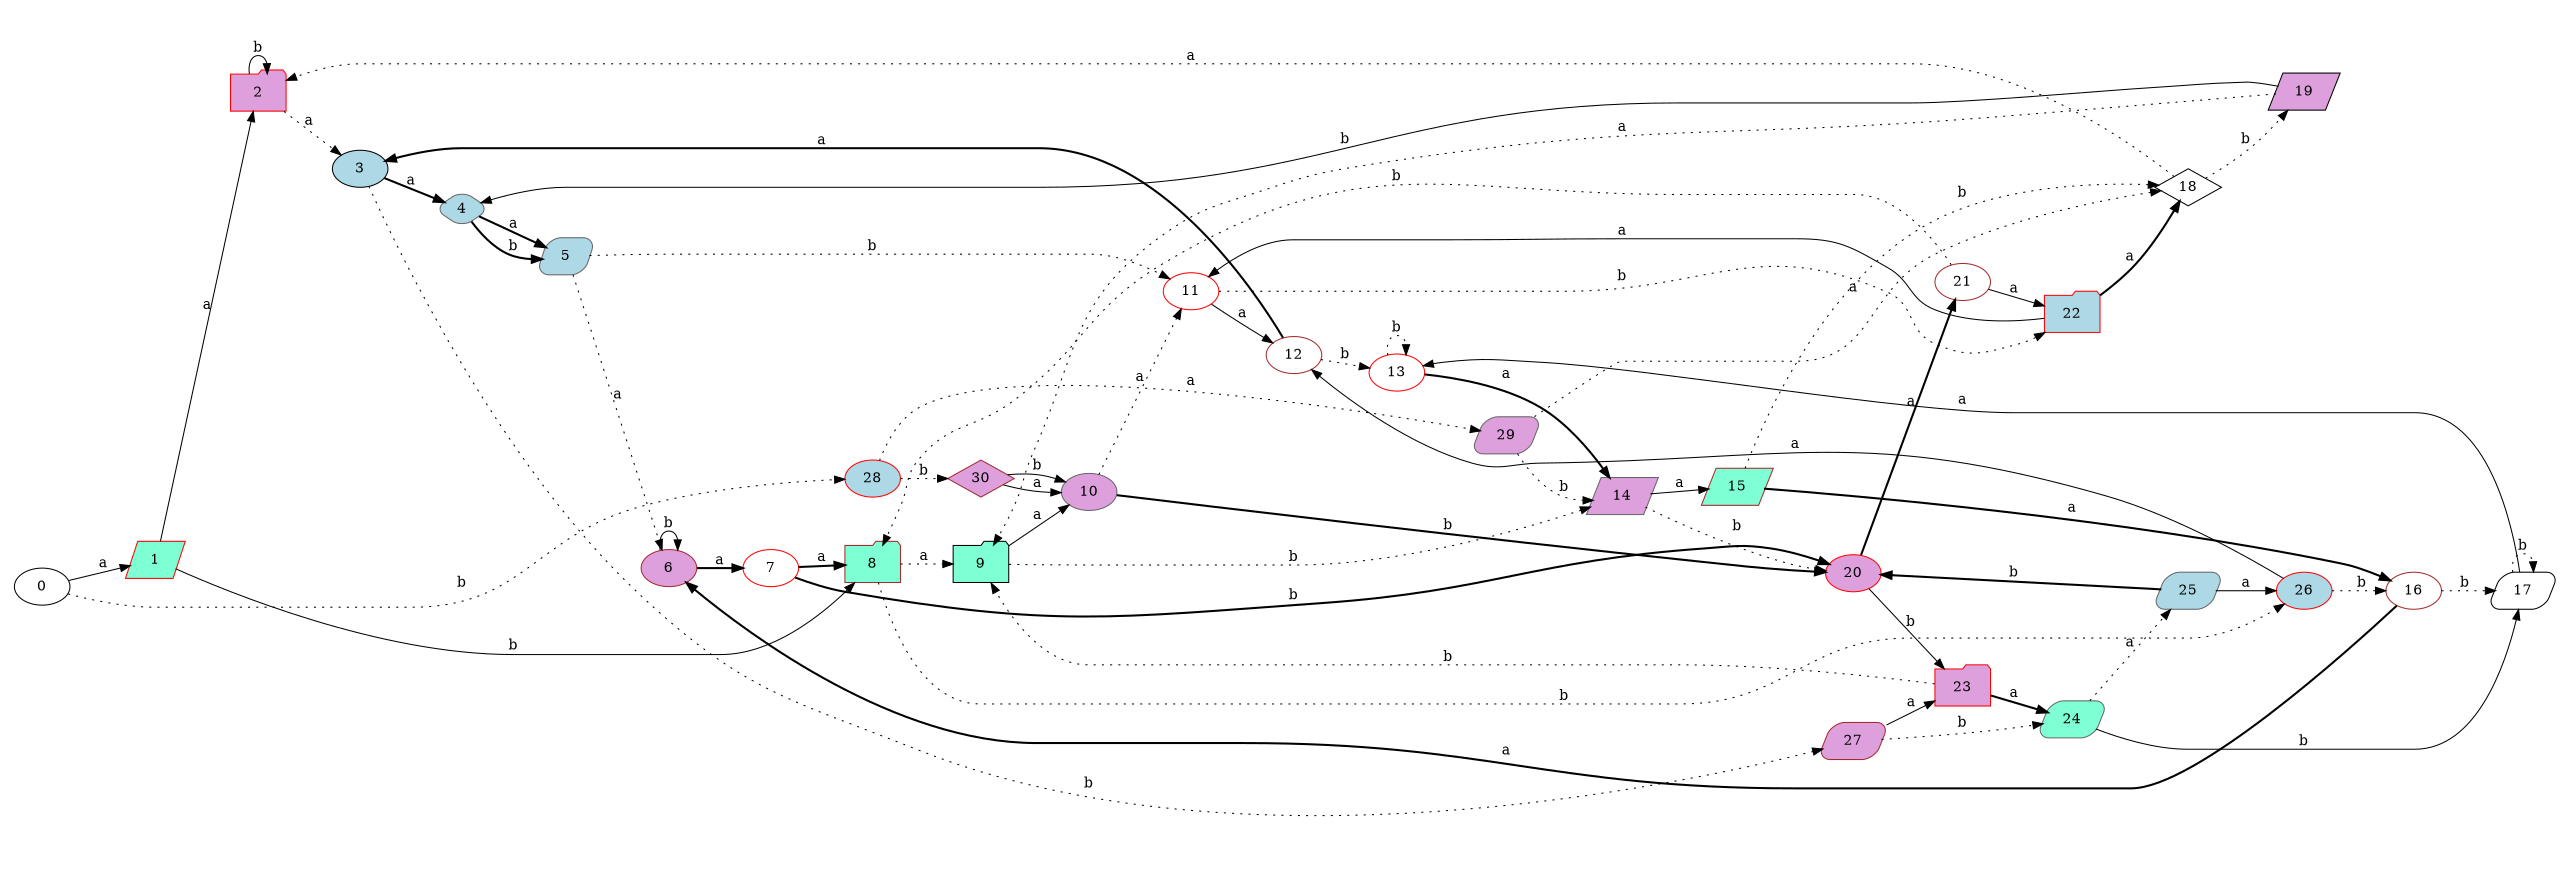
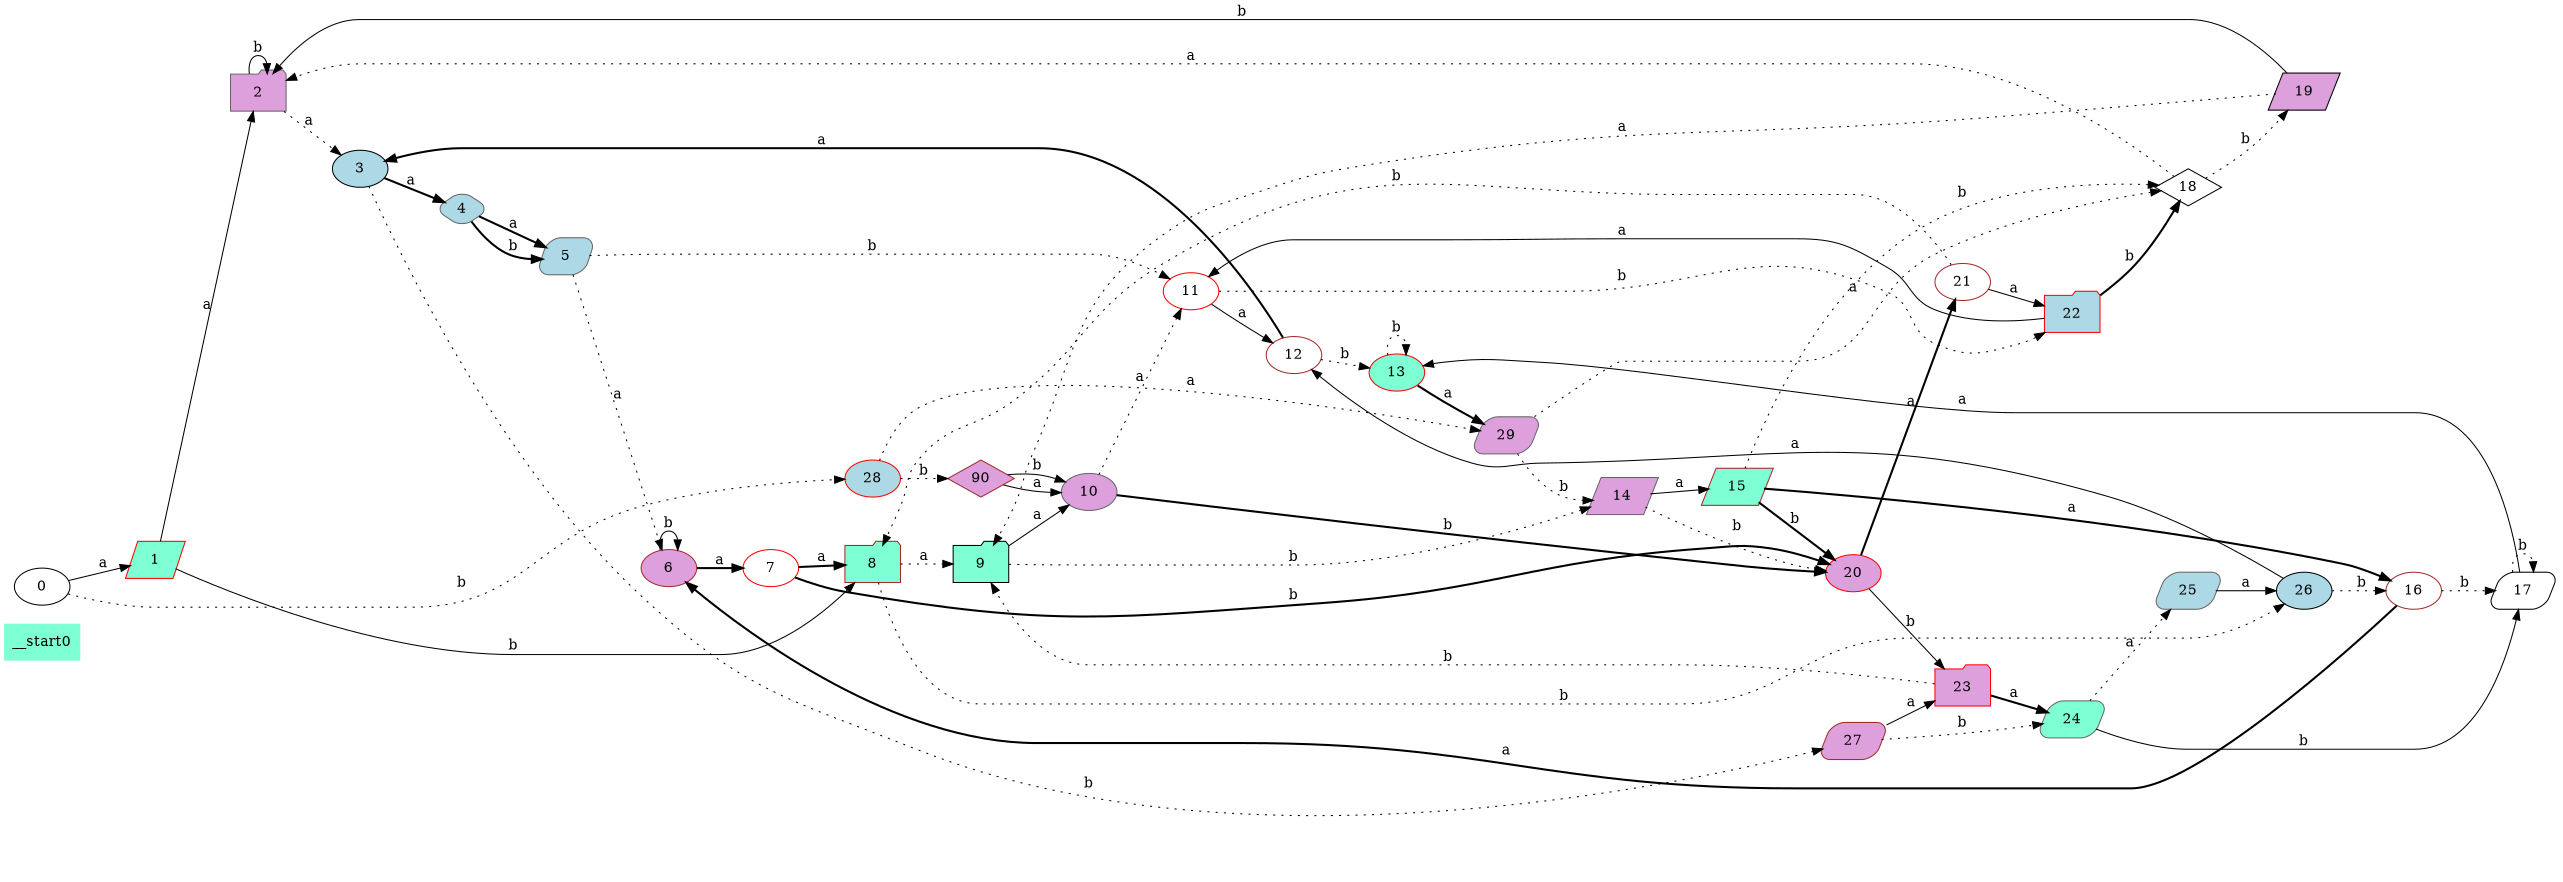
  digraph {
    rankdir=LR
    node [color=red fillcolor=plum shape=ellipse style="rounded,filled"]
    edge [style=dotted]
+   __start0 [fillcolor=aquamarine shape=none style=filled]
    n2 [color=black fillcolor=white label=0 style=filled]
    n3 [fillcolor=aquamarine label=1 shape=parallelogram style=filled]
    n4 [fillcolor=lightblue label=28]
-   n5 [label=2 shape=folder]
+   n5 [color=gray40 label=2 shape=folder]
    n6 [color=brown fillcolor=aquamarine label=8 shape=folder]
    n7 [color=gray40 label=29 shape=parallelogram]
-   n8 [color=brown label=30 shape=diamond style=filled]
+   n8 [color=brown label=90 shape=diamond style=filled]
    n9 [color=black fillcolor=lightblue label=3]
    n10 [color=black fillcolor=aquamarine label=9 shape=folder]
-   n11 [fillcolor=lightblue label=26]
+   n11 [color=black fillcolor=lightblue label=26]
    n12 [color=gray40 fillcolor=lightblue label=4 shape=diamond]
    n13 [color=brown label=27 shape=parallelogram]
    n14 [color=gray40 fillcolor=lightblue label=5 shape=parallelogram]
    n15 [label=23 shape=folder]
    n16 [color=gray40 fillcolor=aquamarine label=24 shape=parallelogram]
    n17 [color=brown label=6]
    n18 [fillcolor=white label=11 style=filled]
    n19 [fillcolor=white label=7]
    n20 [color=brown fillcolor=white label=12 style=filled]
    n21 [fillcolor=lightblue label=22 shape=folder]
    n22 [label=20 style=filled]
    n23 [color=brown fillcolor=white label=21 style=filled]
    n24 [color=gray40 label=10 style=filled]
    n25 [color=gray40 label=14 shape=parallelogram style=filled]
    n26 [color=brown fillcolor=white label=16 style=filled]
    n27 [color=brown fillcolor=aquamarine label=15 shape=parallelogram style=filled]
-   n28 [fillcolor=white label=13 style=filled]
+   n28 [fillcolor=aquamarine label=13 style=filled]
    n29 [color=black fillcolor=white label=18 shape=diamond style=filled]
    n30 [color=black fillcolor=white label=17 shape=parallelogram]
    n31 [color=black label=19 shape=parallelogram style=filled]
    n32 [color=gray40 fillcolor=lightblue label=25 shape=parallelogram]
    n2 -> n3 [label=a style=solid]
    n2 -> n4 [label=b]
    n3 -> n5 [label=a style=solid]
    n3 -> n6 [label=b style=solid]
    n4 -> n7 [label=a]
    n4 -> n8 [label=b]
    n5 -> n5 [label=b style=solid]
    n5 -> n9 [label=a]
    n6 -> n10 [label=a]
    n6 -> n11 [label=b]
    n7 -> n25 [label=b]
    n7 -> n29 [label=a]
    n8 -> n24 [label=a style=solid]
    n8 -> n24 [label=b style=solid]
    n9 -> n12 [label=a style=bold]
    n9 -> n13 [label=b]
    n10 -> n24 [label=a style=solid]
    n10 -> n25 [label=b]
    n11 -> n20 [label=a style=solid]
    n11 -> n26 [label=b]
    n12 -> n14 [label=a style=bold]
    n12 -> n14 [label=b style=bold]
    n13 -> n15 [label=a style=solid]
    n13 -> n16 [label=b]
    n14 -> n17 [label=a]
    n14 -> n18 [label=b]
    n15 -> n10 [label=b]
    n15 -> n16 [label=a style=bold]
    n16 -> n30 [label=b style=solid]
    n16 -> n32 [label=a]
    n17 -> n17 [label=b style=solid]
    n17 -> n19 [label=a style=bold]
    n18 -> n20 [label=a style=solid]
    n18 -> n21 [label=b]
    n19 -> n6 [label=a style=bold]
    n19 -> n22 [label=b style=bold]
    n20 -> n9 [label=a style=bold]
    n20 -> n28 [label=b]
    n21 -> n18 [label=a style=solid]
-   n21 -> n29 [label=a style=bold]
+   n21 -> n29 [label=b style=bold]
    n22 -> n15 [label=b style=solid]
    n22 -> n23 [label=a style=bold]
    n23 -> n6 [label=b]
    n23 -> n21 [label=a style=solid]
    n24 -> n18 [label=a]
    n24 -> n22 [label=b style=bold]
    n25 -> n22 [label=b]
    n25 -> n27 [label=a style=solid]
    n26 -> n17 [label=a style=bold]
    n26 -> n30 [label=b]
    n27 -> n26 [label=a style=bold]
    n27 -> n29 [label=b]
-   n28 -> n25 [label=a style=bold]
+   n28 -> n7 [label=a style=bold]
    n28 -> n28 [label=b]
    n29 -> n5 [label=a]
    n29 -> n31 [label=b]
    n30 -> n28 [label=a style=solid]
    n30 -> n30 [label=b]
    n31 -> n10 [label=a]
-   n31 -> n12 [label=b style=solid]
+   n31 -> n5 [label=b style=solid]
    n32 -> n11 [label=a style=solid]
-   n32 -> n22 [label=b style=bold]
+   n27 -> n22 [label=b style=bold]
  }
